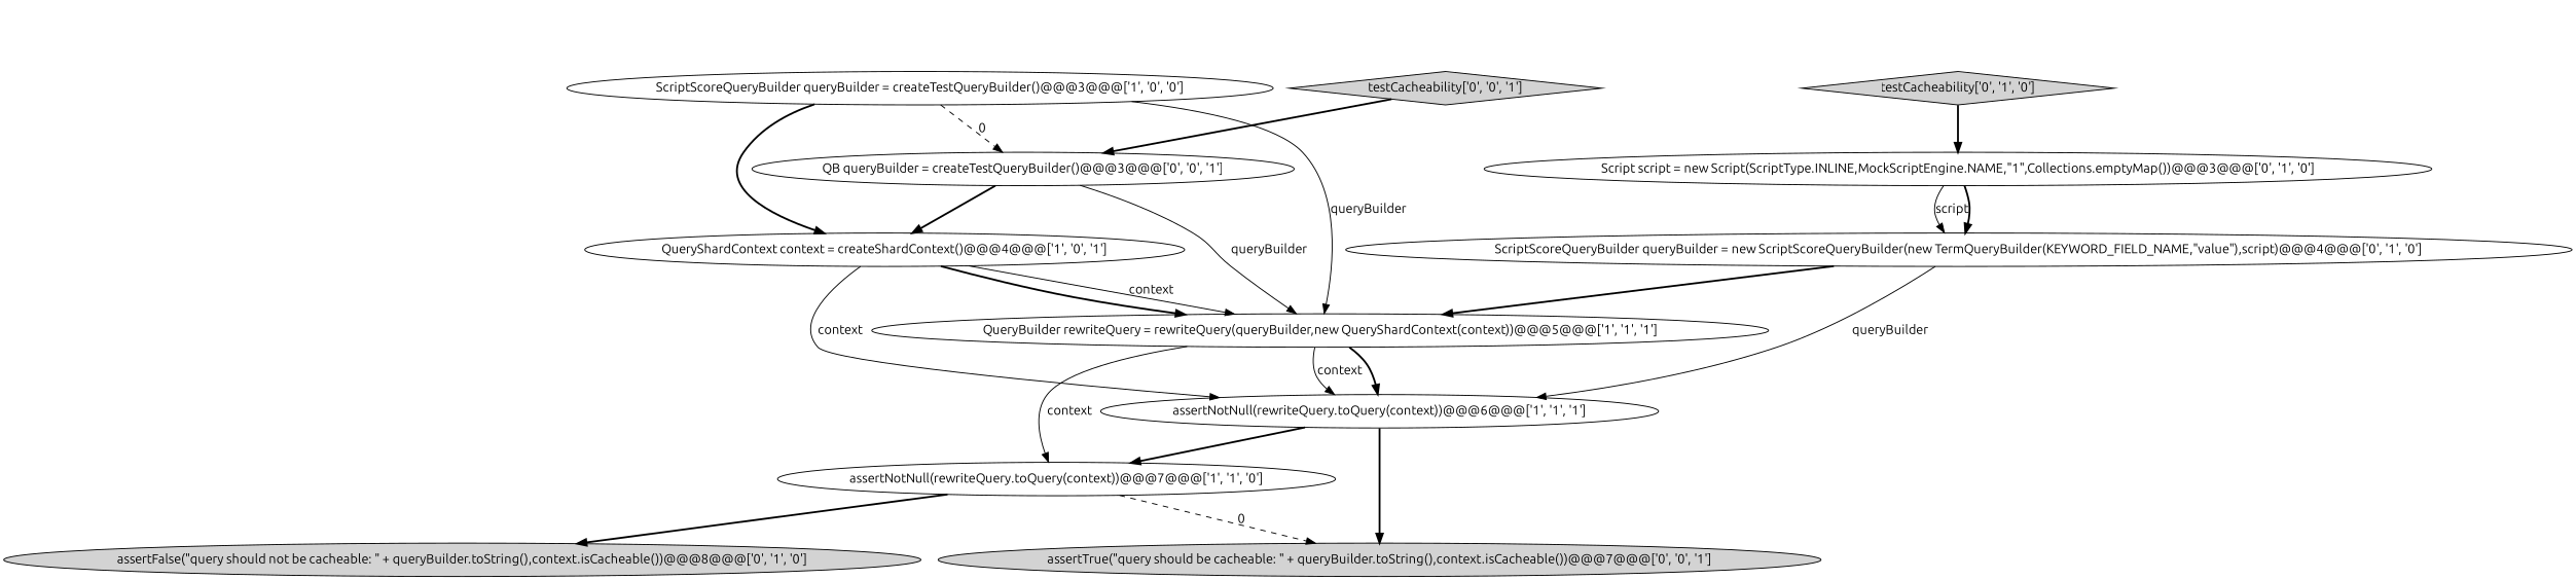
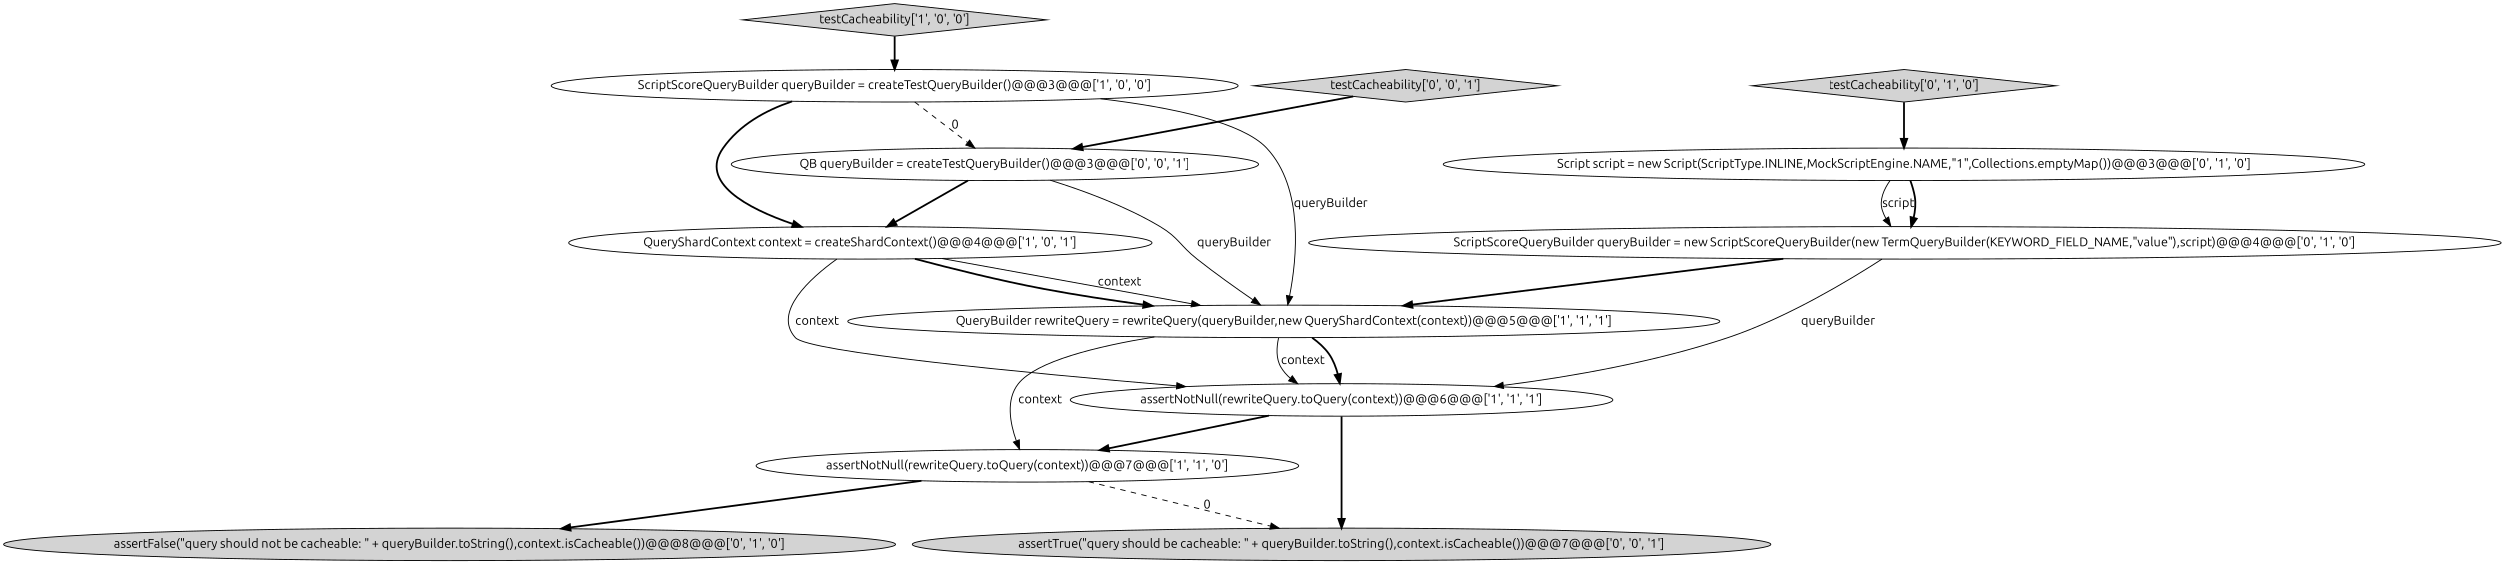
  digraph {
    fontname=Ubuntu
    node [fillcolor=white shape=ellipse style=filled fontname=Ubuntu]
    edge [style=bold fontname=Ubuntu]
+   n1 [fillcolor=lightgray label="testCacheability['1', '0', '0']" shape=diamond]
    n2 [label="ScriptScoreQueryBuilder queryBuilder = createTestQueryBuilder()@@@3@@@['1', '0', '0']"]
    n3 [label="QueryBuilder rewriteQuery = rewriteQuery(queryBuilder,new QueryShardContext(context))@@@5@@@['1', '1', '1']"]
    n4 [label="QueryShardContext context = createShardContext()@@@4@@@['1', '0', '1']"]
    n5 [label="QB queryBuilder = createTestQueryBuilder()@@@3@@@['0', '0', '1']"]
    n6 [label="ScriptScoreQueryBuilder queryBuilder = new ScriptScoreQueryBuilder(new TermQueryBuilder(KEYWORD_FIELD_NAME,\"value\"),script)@@@4@@@['0', '1', '0']"]
    n7 [label="assertNotNull(rewriteQuery.toQuery(context))@@@6@@@['1', '1', '1']"]
    n8 [fillcolor=lightgray label="testCacheability['0', '1', '0']" shape=diamond]
    n9 [label="Script script = new Script(ScriptType.INLINE,MockScriptEngine.NAME,\"1\",Collections.emptyMap())@@@3@@@['0', '1', '0']"]
    n10 [label="assertNotNull(rewriteQuery.toQuery(context))@@@7@@@['1', '1', '0']"]
    n11 [fillcolor=lightgray label="assertFalse(\"query should not be cacheable: \" + queryBuilder.toString(),context.isCacheable())@@@8@@@['0', '1', '0']"]
    n12 [fillcolor=lightgray label="testCacheability['0', '0', '1']" shape=diamond]
    n13 [fillcolor=lightgray label="assertTrue(\"query should be cacheable: \" + queryBuilder.toString(),context.isCacheable())@@@7@@@['0', '0', '1']"]
+   n1 -> n2
    n2 -> n3 [label=queryBuilder style=solid]
    n2 -> n4
    n2 -> n5 [label=0 style=dashed]
    n3 -> n7
    n3 -> n7 [label=context style=solid]
    n3 -> n10 [label=context style=solid]
    n4 -> n3 [label=context style=solid]
    n4 -> n3
    n4 -> n7 [label=context style=solid]
    n5 -> n3 [label=queryBuilder style=solid]
    n5 -> n4
    n6 -> n3
    n6 -> n7 [label=queryBuilder style=solid]
    n7 -> n10
    n7 -> n13
    n8 -> n9
    n9 -> n6 [label=script style=solid]
    n9 -> n6
    n10 -> n11
    n10 -> n13 [label=0 style=dashed]
    n12 -> n5
  }
